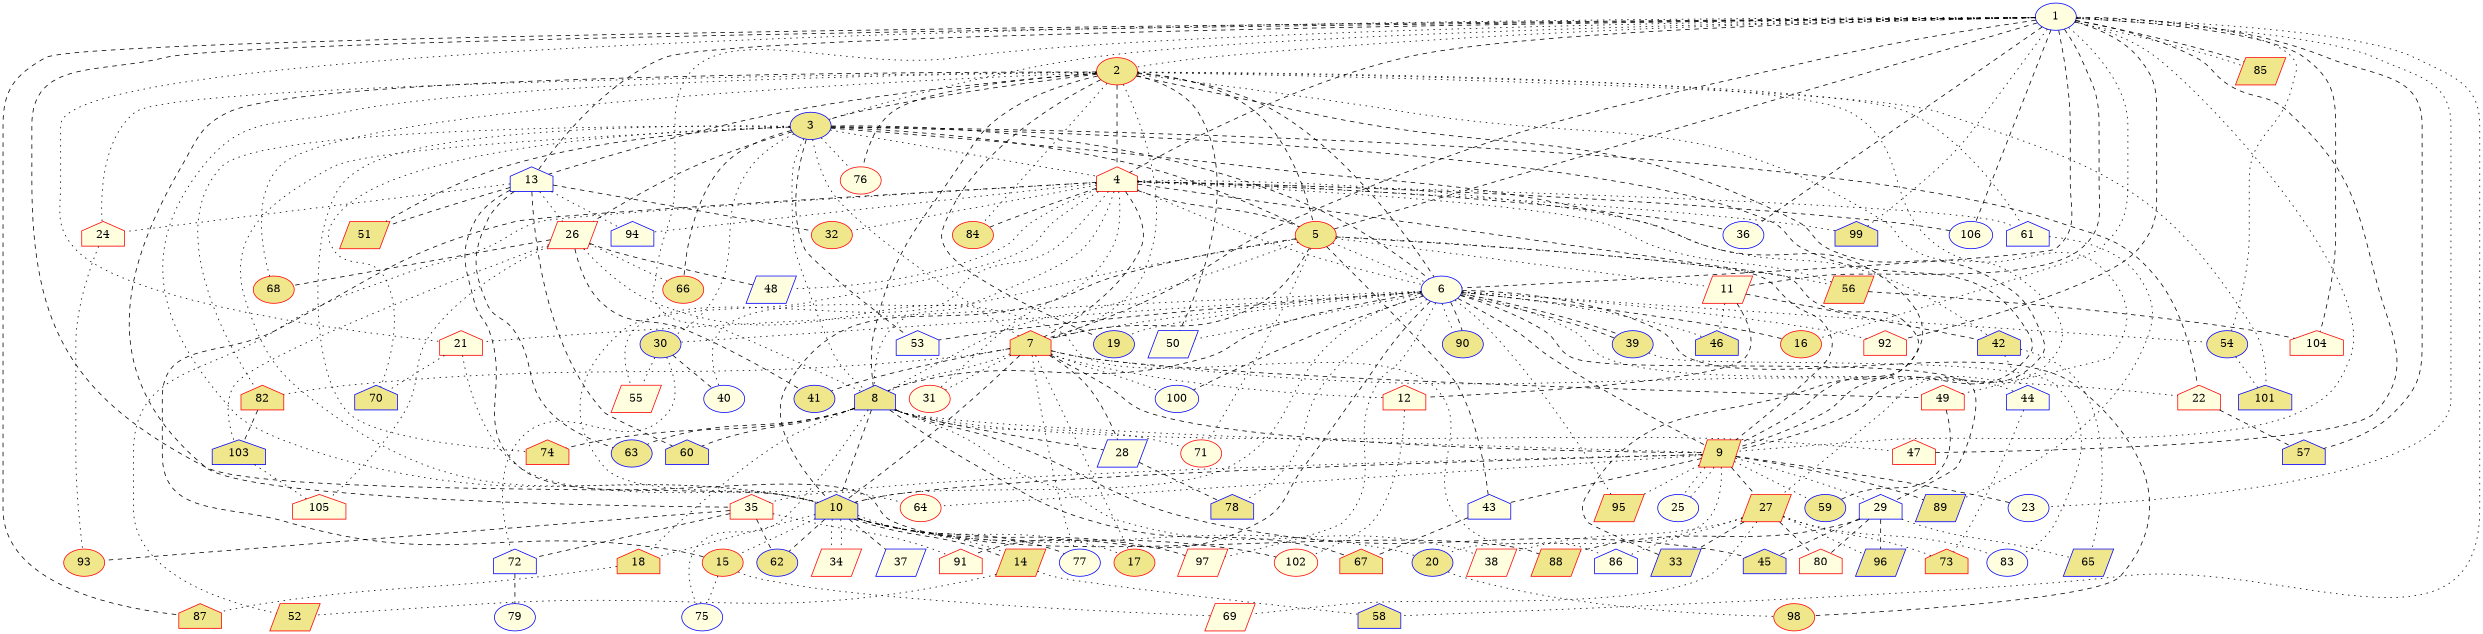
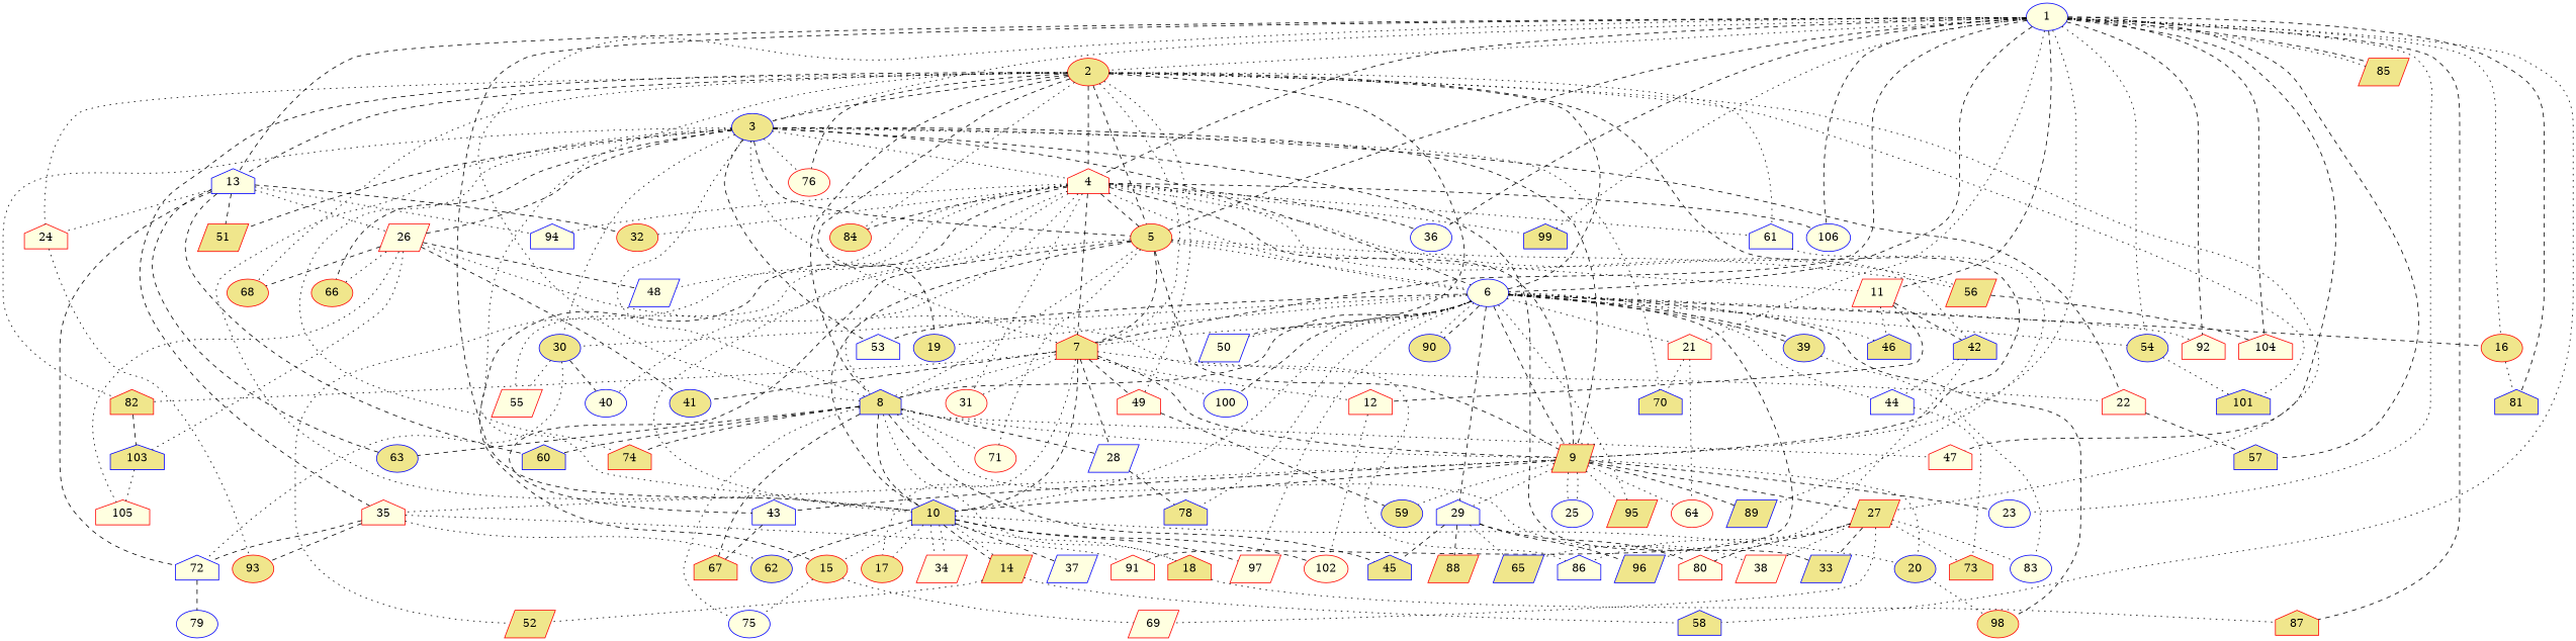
  graph {
    node [color=blue fillcolor=khaki shape=house style=filled]
    edge [style=dotted]
    1 [fillcolor=lightyellow shape=ellipse]
    2 [color=red shape=ellipse]
    3 [shape=ellipse]
    4 [color=red fillcolor=lightyellow]
    5 [color=red shape=ellipse]
    6 [fillcolor=lightyellow shape=ellipse]
    7 [color=red]
    8
    9 [color=red shape=parallelogram]
    10
    11 [color=red fillcolor=lightyellow shape=parallelogram]
    13 [fillcolor=lightyellow]
    16 [color=red shape=ellipse]
    21 [color=red fillcolor=lightyellow]
    23 [fillcolor=lightyellow shape=ellipse]
    36 [fillcolor=lightyellow shape=ellipse]
    47 [color=red fillcolor=lightyellow]
    54 [shape=ellipse]
    57
    58
+   81
    85 [color=red shape=parallelogram]
    87 [color=red]
    92 [color=red fillcolor=lightyellow]
    99
    104 [color=red fillcolor=lightyellow]
    106 [fillcolor=lightyellow shape=ellipse]
    19 [shape=ellipse]
    24 [color=red fillcolor=lightyellow]
    27 [color=red shape=parallelogram]
    35 [color=red fillcolor=lightyellow]
    49 [color=red fillcolor=lightyellow]
    50 [fillcolor=lightyellow shape=parallelogram]
    61 [fillcolor=lightyellow]
    68 [color=red shape=ellipse]
    76 [color=red fillcolor=lightyellow shape=ellipse]
    84 [color=red shape=ellipse]
    101
    22 [color=red fillcolor=lightyellow]
    26 [color=red fillcolor=lightyellow shape=parallelogram]
    30 [shape=ellipse]
    33 [shape=parallelogram]
    51 [color=red shape=parallelogram]
    53 [fillcolor=lightyellow]
    66 [color=red shape=ellipse]
    70
    74 [color=red]
    82 [color=red]
    15 [color=red shape=ellipse]
    31 [color=red fillcolor=lightyellow shape=ellipse]
    32 [color=red shape=ellipse]
    42
    48 [fillcolor=lightyellow shape=parallelogram]
    52 [color=red shape=parallelogram]
    55 [color=red fillcolor=lightyellow shape=parallelogram]
    56 [color=red shape=parallelogram]
    94 [fillcolor=lightyellow]
    40 [fillcolor=lightyellow shape=ellipse]
    43 [fillcolor=lightyellow]
    71 [color=red fillcolor=lightyellow shape=ellipse]
    29 [fillcolor=lightyellow]
    39 [shape=ellipse]
    44 [fillcolor=lightyellow]
    46
    78
    90 [shape=ellipse]
    91 [color=red fillcolor=lightyellow]
    95 [color=red shape=parallelogram]
    97 [color=red fillcolor=lightyellow shape=parallelogram]
    98 [color=red shape=ellipse]
    100 [fillcolor=lightyellow shape=ellipse]
    12 [color=red fillcolor=lightyellow]
    17 [color=red shape=ellipse]
    28 [fillcolor=lightyellow shape=parallelogram]
    41 [shape=ellipse]
-   77 [fillcolor=lightyellow shape=ellipse]
    18 [color=red]
    38 [color=red fillcolor=lightyellow shape=parallelogram]
    45
    60
    63 [shape=ellipse]
    67 [color=red]
    75 [fillcolor=lightyellow shape=ellipse]
    20 [shape=ellipse]
    25 [fillcolor=lightyellow shape=ellipse]
    59 [shape=ellipse]
    64 [color=red fillcolor=lightyellow shape=ellipse]
    89 [shape=parallelogram]
    37 [fillcolor=lightyellow shape=parallelogram]
    14 [color=red shape=parallelogram]
    34 [color=red fillcolor=lightyellow shape=parallelogram]
    62 [shape=ellipse]
    102 [color=red fillcolor=lightyellow shape=ellipse]
    88 [color=red shape=parallelogram]
    93 [color=red shape=ellipse]
    69 [color=red fillcolor=lightyellow shape=parallelogram]
    86 [fillcolor=lightyellow]
    73 [color=red]
    80 [color=red fillcolor=lightyellow]
    83 [fillcolor=lightyellow shape=ellipse]
    96 [shape=parallelogram]
    72 [fillcolor=lightyellow]
    103
    105 [color=red fillcolor=lightyellow]
    65 [shape=parallelogram]
    79 [fillcolor=lightyellow shape=ellipse]
    1 -- 2
    1 -- 3
    1 -- 4 [style=dashed]
    1 -- 5 [style=dashed]
    1 -- 6 [style=dashed]
    1 -- 7 [style=dashed]
    1 -- 8
    1 -- 9
    1 -- 10 [style=dashed]
    1 -- 11 [style=dashed]
    1 -- 13 [style=dashed]
    1 -- 16
    1 -- 21
    1 -- 23
    1 -- 36 [style=dashed]
    1 -- 47 [style=dashed]
    1 -- 54
    1 -- 57 [style=dashed]
    1 -- 58
+   1 -- 81 [style=dashed]
    1 -- 85
    1 -- 85 [style=dashed]
    1 -- 87 [style=dashed]
    1 -- 92 [style=dashed]
    1 -- 99
    1 -- 104 [style=dashed]
    1 -- 106 [style=dashed]
    2 -- 3 [style=dashed]
    2 -- 4 [style=dashed]
    2 -- 5 [style=dashed]
    2 -- 6 [style=dashed]
    2 -- 7
    2 -- 8 [style=dashed]
    2 -- 9 [style=dashed]
    2 -- 10
    2 -- 13 [style=dashed]
    2 -- 19 [style=dashed]
    2 -- 24
    2 -- 27
    2 -- 35 [style=dashed]
    2 -- 49
    2 -- 50 [style=dashed]
    2 -- 61
    2 -- 68
    2 -- 76 [style=dashed]
    2 -- 84
    2 -- 101
    3 -- 4
    3 -- 5 [style=dashed]
    3 -- 6 [style=dashed]
    3 -- 7
    3 -- 8
    3 -- 9 [style=dashed]
    3 -- 10
    3 -- 76
    3 -- 22 [style=dashed]
    3 -- 26 [style=dashed]
    3 -- 30
    3 -- 33 [style=dashed]
    3 -- 51 [style=dashed]
    3 -- 53 [style=dashed]
    3 -- 66 [style=dashed]
    3 -- 70
    3 -- 74
    3 -- 82
    4 -- 5 [style=dashed]
    4 -- 6
    4 -- 7 [style=dashed]
    4 -- 8
    4 -- 9 [style=dashed]
    4 -- 10
    4 -- 36 [style=dashed]
    4 -- 99
    4 -- 106 [style=dashed]
    4 -- 61
    4 -- 84 [style=dashed]
    4 -- 15 [style=dashed]
    4 -- 31
    4 -- 32
    4 -- 42
    4 -- 48
    4 -- 52
    4 -- 55
    4 -- 56
    4 -- 94
    5 -- 6
    5 -- 7 [style=dashed]
    5 -- 8
    5 -- 9 [style=dashed]
    5 -- 10 [style=dashed]
    5 -- 11
    5 -- 56
    5 -- 40
    5 -- 43 [style=dashed]
    5 -- 71
    6 -- 7
    6 -- 8 [style=dashed]
    6 -- 9 [style=dashed]
    6 -- 10
    6 -- 16 [style=dashed]
    6 -- 21
    6 -- 54
    6 -- 92
    6 -- 19
    6 -- 50
    6 -- 30
    6 -- 53 [style=dashed]
    6 -- 29 [style=dashed]
    6 -- 39 [style=dashed]
    6 -- 39 [style=dashed]
    6 -- 44
    6 -- 46
    6 -- 78
    6 -- 90
    6 -- 90 [style=dashed]
    6 -- 91 [style=dashed]
    6 -- 95
    6 -- 97
    6 -- 98 [style=dashed]
    6 -- 100 [style=dashed]
    7 -- 8
    7 -- 9 [style=dashed]
    7 -- 10 [style=dashed]
    7 -- 49 [style=dashed]
    7 -- 22
    7 -- 82
    7 -- 31
    7 -- 100
    7 -- 12
    7 -- 17
    7 -- 28 [style=dashed]
    7 -- 41 [style=dashed]
-   7 -- 77
    8 -- 9
    8 -- 10 [style=dashed]
    8 -- 47
    8 -- 74 [style=dashed]
    8 -- 71
    8 -- 28 [style=dashed]
    8 -- 18
    8 -- 38
    8 -- 45 [style=dashed]
    8 -- 60 [style=dashed]
    8 -- 63 [style=dashed]
    8 -- 67 [style=dashed]
    8 -- 75
    9 -- 10 [style=dashed]
    9 -- 23 [style=dashed]
    9 -- 27 [style=dashed]
    9 -- 35
    9 -- 43 [style=dashed]
    9 -- 29
    9 -- 95
    9 -- 20
    9 -- 25
    9 -- 25
    9 -- 59
    9 -- 64
    9 -- 89 [style=dashed]
    10 -- 15
    10 -- 97 [style=dashed]
    10 -- 17
-   10 -- 77 [style=dashed]
    10 -- 18
    10 -- 20
    10 -- 37 [style=dashed]
    10 -- 14 [style=dashed]
    10 -- 14
    10 -- 34
    10 -- 34
    10 -- 62 [style=dashed]
    10 -- 102 [style=dashed]
    11 -- 42 [style=dashed]
    11 -- 46
    11 -- 12 [style=dashed]
    13 -- 24
    13 -- 26
    13 -- 51 [style=dashed]
    13 -- 32 [style=dashed]
    13 -- 94
    13 -- 60 [style=dashed]
    13 -- 63 [style=dashed]
-   13 -- 88 [style=dashed]
+   13 -- 72 [style=dashed]
+   16 -- 81
    21 -- 70
    21 -- 64
    54 -- 101
    24 -- 93
    27 -- 33 [style=dashed]
    27 -- 38
    27 -- 69
    27 -- 86
    27 -- 73
    27 -- 80 [style=dashed]
    27 -- 83
    27 -- 96
    35 -- 91
-   35 -- 62 [style=dashed]
+   35 -- 62
    35 -- 93 [style=dashed]
    35 -- 72 [style=dashed]
    49 -- 59 [style=dashed]
    61 -- 89
    22 -- 57 [style=dashed]
    26 -- 68 [style=dashed]
    26 -- 66
    26 -- 48 [style=dashed]
    26 -- 41 [style=dashed]
    26 -- 86
    26 -- 103
    26 -- 105
    30 -- 55
    30 -- 40 [style=dashed]
    30 -- 72
    82 -- 103 [style=dashed]
    15 -- 75
    15 -- 69
    42 -- 44
    42 -- 65
    56 -- 104 [style=dashed]
    43 -- 67 [style=dashed]
    29 -- 45 [style=dashed]
    29 -- 88 [style=dashed]
    29 -- 80 [style=dashed]
    29 -- 96 [style=dashed]
    29 -- 65
    39 -- 83
    44 -- 73
    12 -- 102
    28 -- 78 [style=dashed]
    18 -- 87
    20 -- 98
    14 -- 58
    14 -- 52
    72 -- 79 [style=dashed]
    103 -- 105
  }
